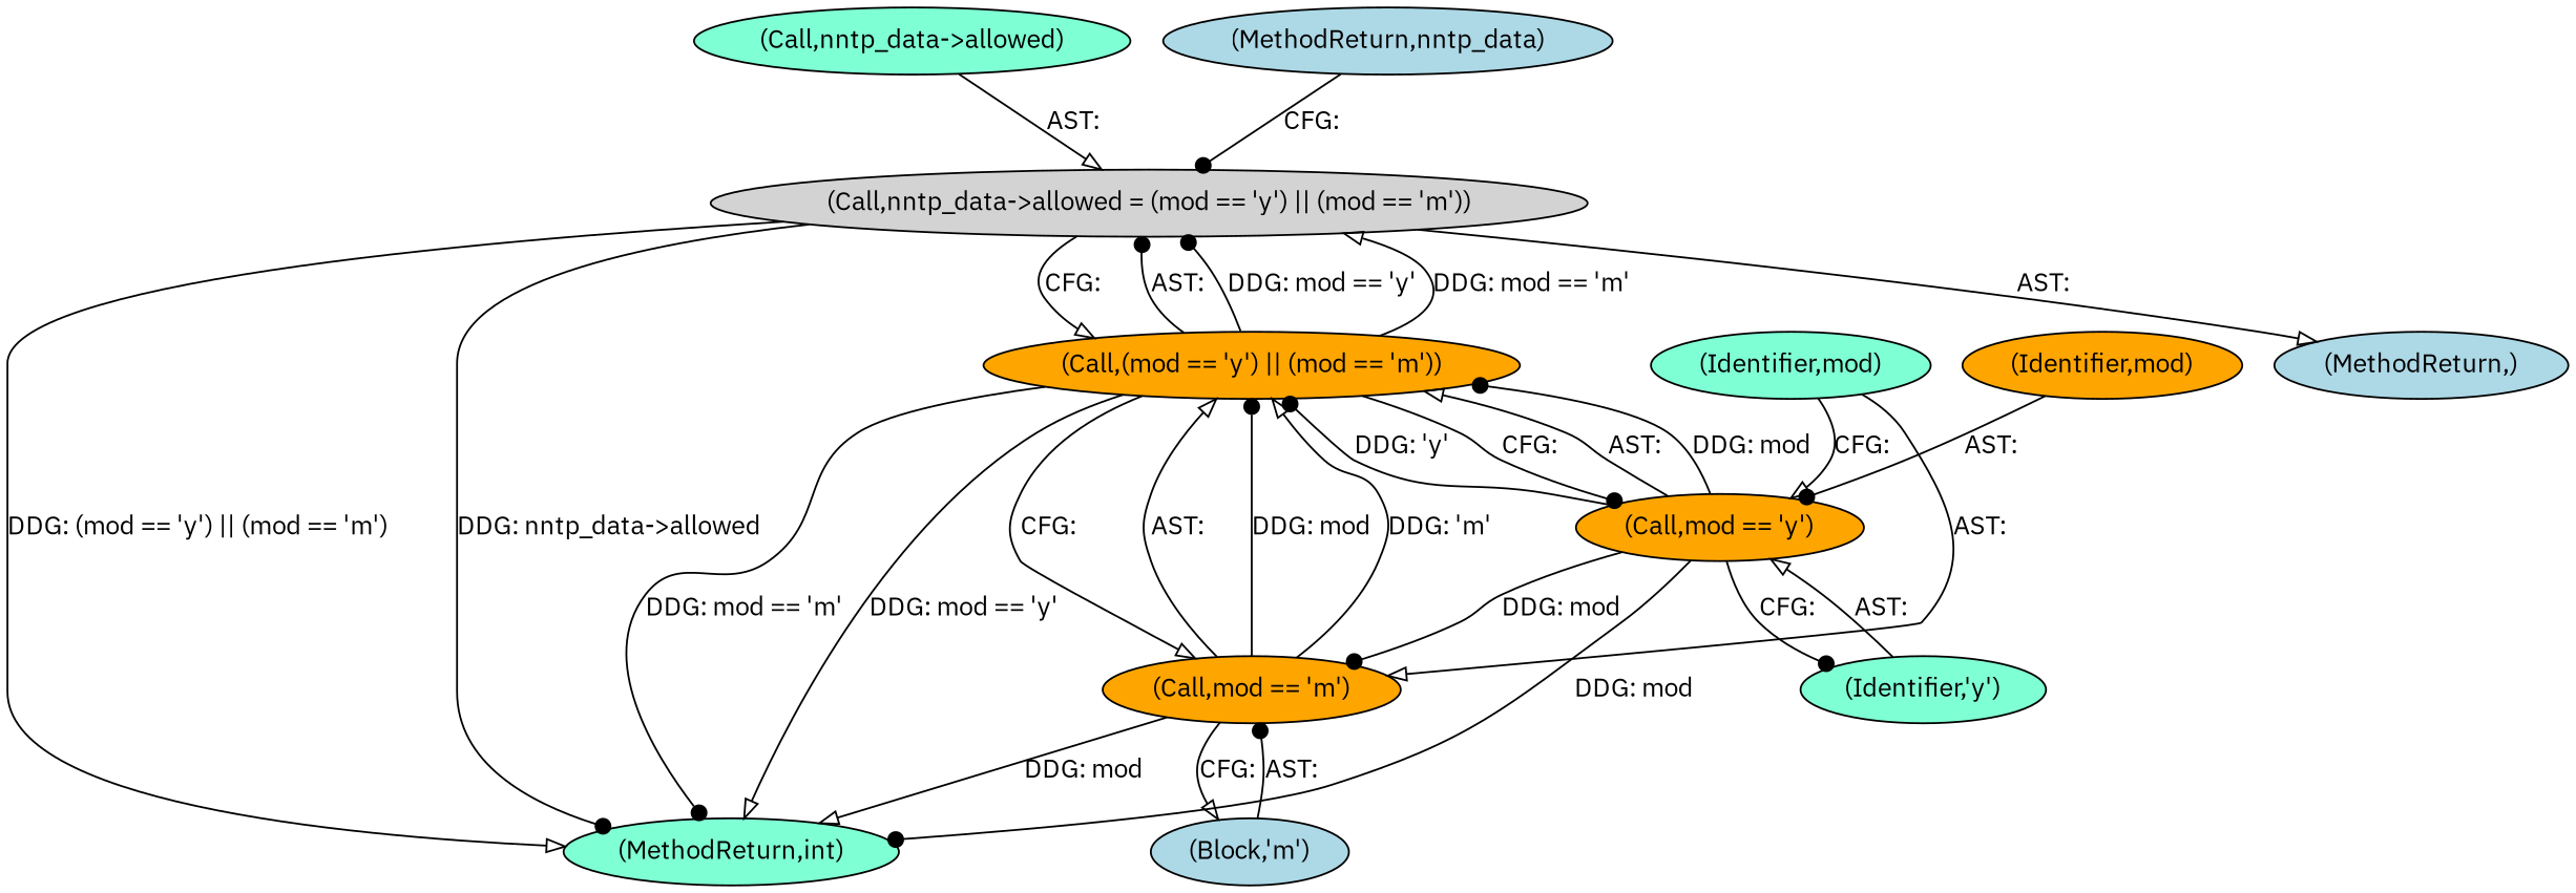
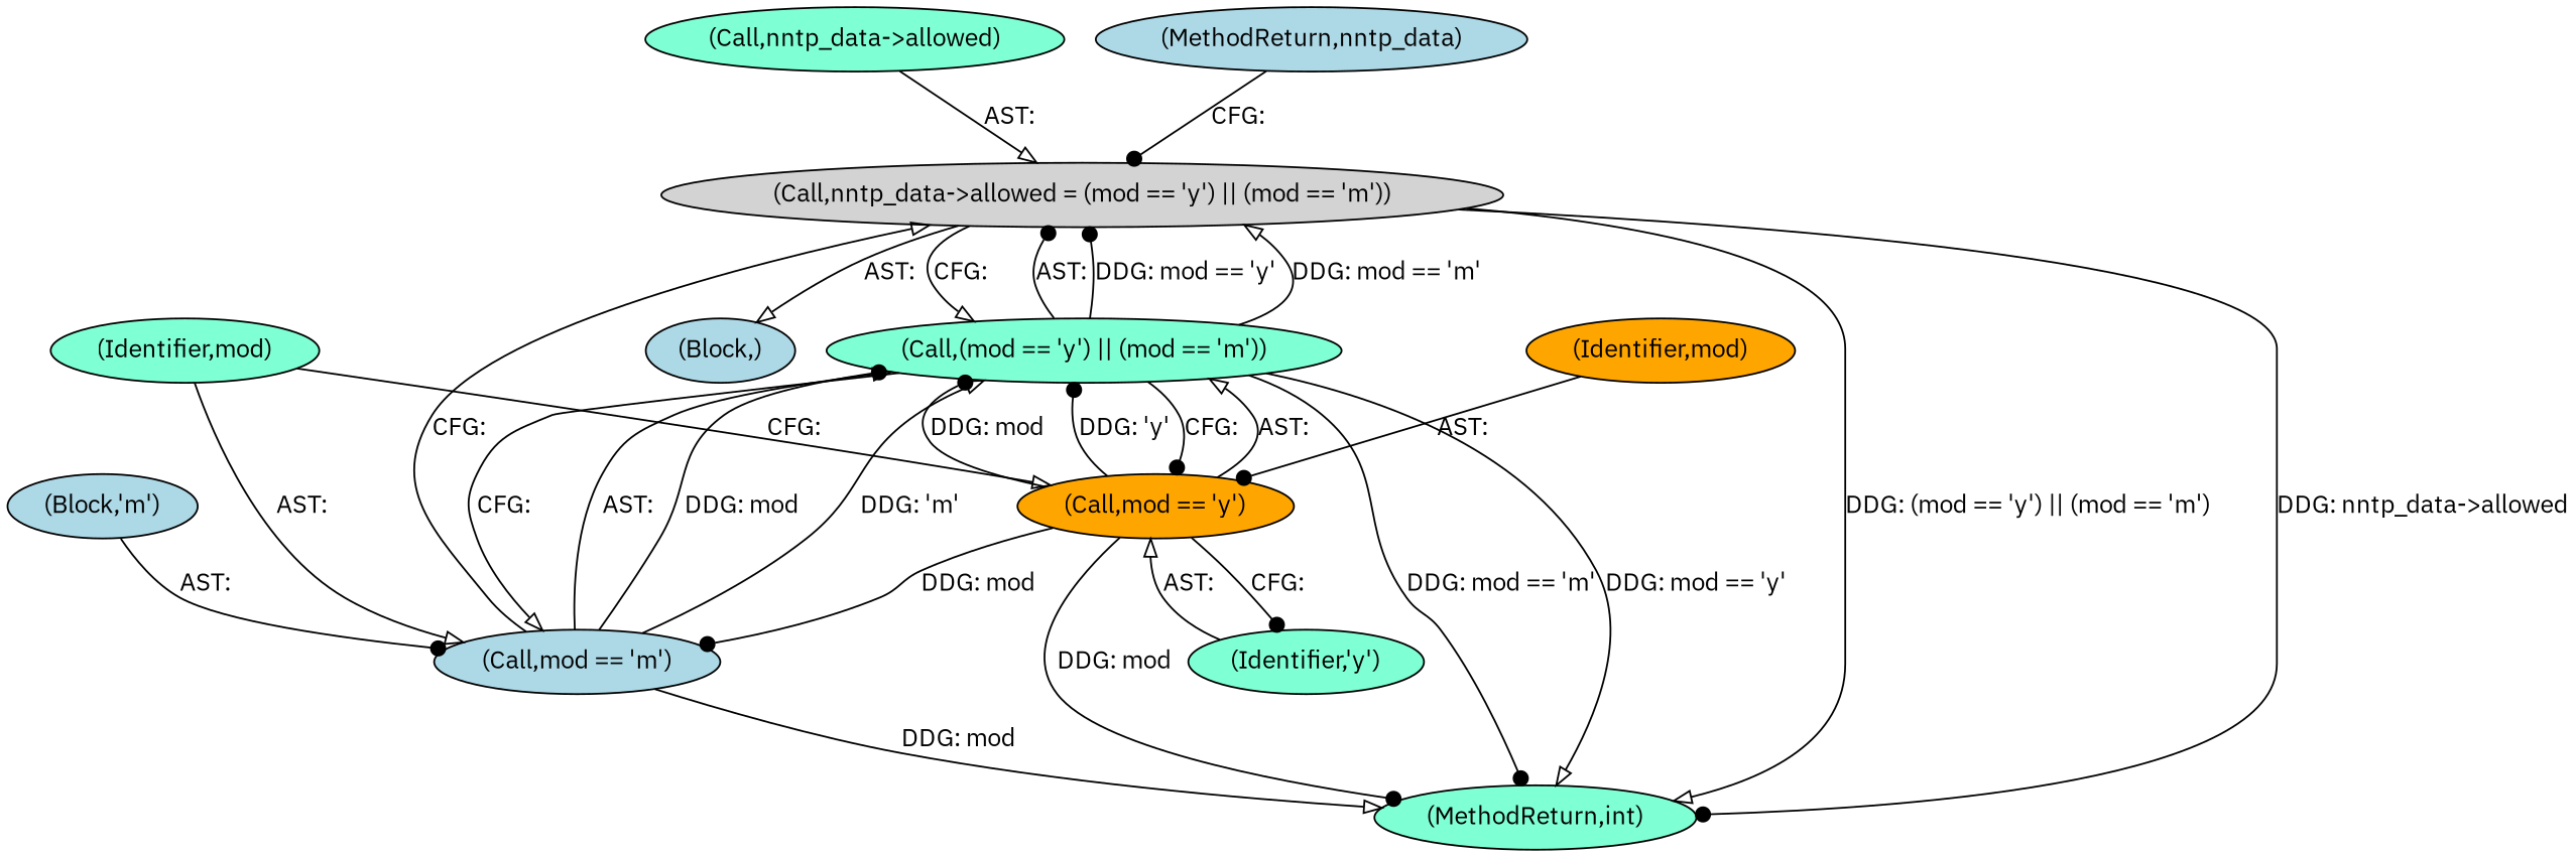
  digraph {
    fontname="IBM Plex Sans"
    node [fillcolor=aquamarine fontname="IBM Plex Sans" style=filled]
    edge [arrowhead=onormal fontname="IBM Plex Sans"]
    n1 [fillcolor=lightgrey label="(Call,nntp_data->allowed = (mod == 'y') || (mod == 'm'))"]
-   n2 [fillcolor=orange label="(Call,(mod == 'y') || (mod == 'm'))"]
-   n3 [fillcolor=lightblue label="(MethodReturn,)"]
+   n2 [label="(Call,(mod == 'y') || (mod == 'm'))"]
+   n3 [fillcolor=lightblue label="(Block,)"]
    n4 [label="(MethodReturn,int)"]
    n5 [fillcolor=orange label="(Call,mod == 'y')"]
-   n6 [fillcolor=orange label="(Call,mod == 'm')"]
+   n6 [fillcolor=lightblue label="(Call,mod == 'm')"]
    n7 [label="(Identifier,'y')"]
    n8 [fillcolor=lightblue label="(Block,'m')"]
    n9 [label="(Identifier,mod)"]
    n10 [label="(Call,nntp_data->allowed)"]
    n11 [fillcolor=orange label="(Identifier,mod)"]
    n12 [fillcolor=lightblue label="(MethodReturn,nntp_data)"]
    n1 -> n2 [label="CFG: "]
    n1 -> n3 [label="AST: "]
    n1 -> n4 [label="DDG: (mod == 'y') || (mod == 'm')"]
    n1 -> n4 [arrowhead=dot label="DDG: nntp_data->allowed"]
    n2 -> n1 [arrowhead=dot label="AST: "]
    n2 -> n1 [arrowhead=dot label="DDG: mod == 'y'"]
    n2 -> n1 [label="DDG: mod == 'm'"]
    n2 -> n4 [arrowhead=dot label="DDG: mod == 'm'"]
    n2 -> n4 [label="DDG: mod == 'y'"]
    n2 -> n5 [arrowhead=dot label="CFG: "]
    n2 -> n6 [label="CFG: "]
    n5 -> n2 [label="AST: "]
    n5 -> n2 [arrowhead=dot label="DDG: mod"]
    n5 -> n2 [arrowhead=dot label="DDG: 'y'"]
    n5 -> n4 [arrowhead=dot label="DDG: mod"]
    n5 -> n6 [arrowhead=dot label="DDG: mod"]
    n5 -> n7 [arrowhead=dot label="CFG: "]
    n6 -> n2 [label="AST: "]
    n6 -> n2 [arrowhead=dot label="DDG: mod"]
    n6 -> n2 [label="DDG: 'm'"]
    n6 -> n4 [label="DDG: mod"]
-   n6 -> n8 [label="CFG: "]
+   n6 -> n1 [label="CFG: "]
    n7 -> n5 [label="AST: "]
    n8 -> n6 [arrowhead=dot label="AST: "]
    n9 -> n5 [label="CFG: "]
    n9 -> n6 [label="AST: "]
    n10 -> n1 [label="AST: "]
    n11 -> n5 [arrowhead=dot label="AST: "]
    n12 -> n1 [arrowhead=dot label="CFG: "]
  }
